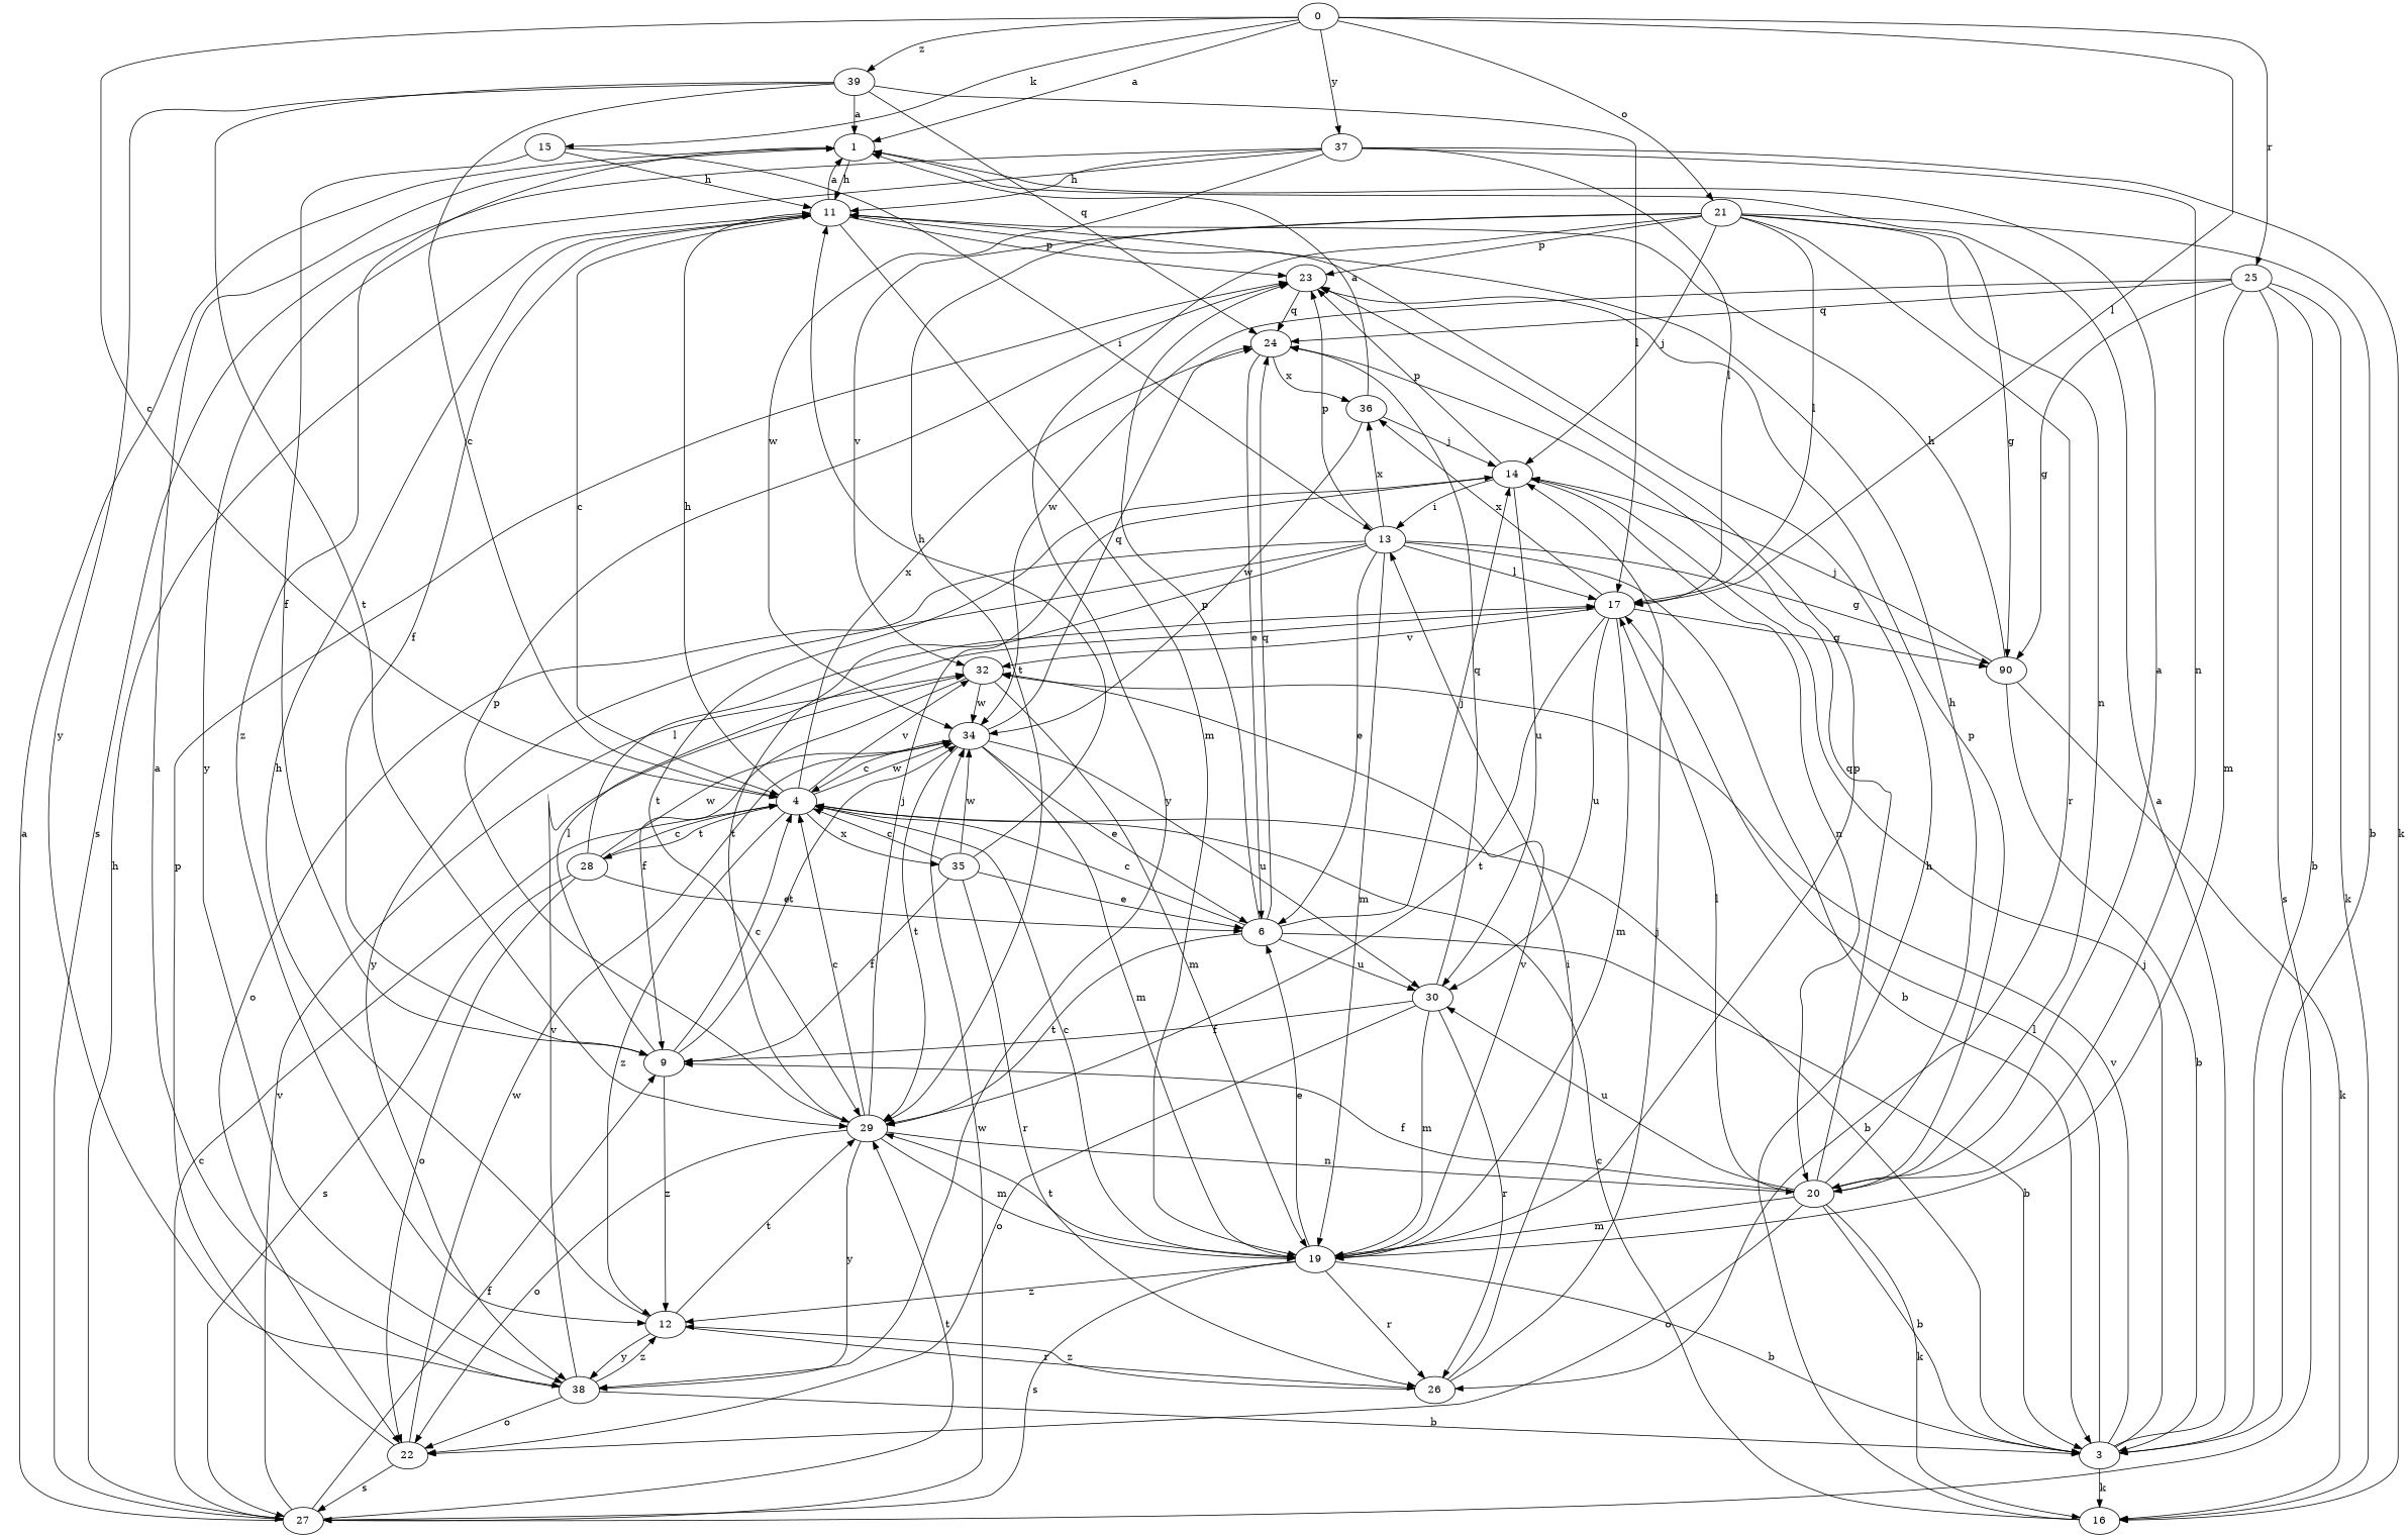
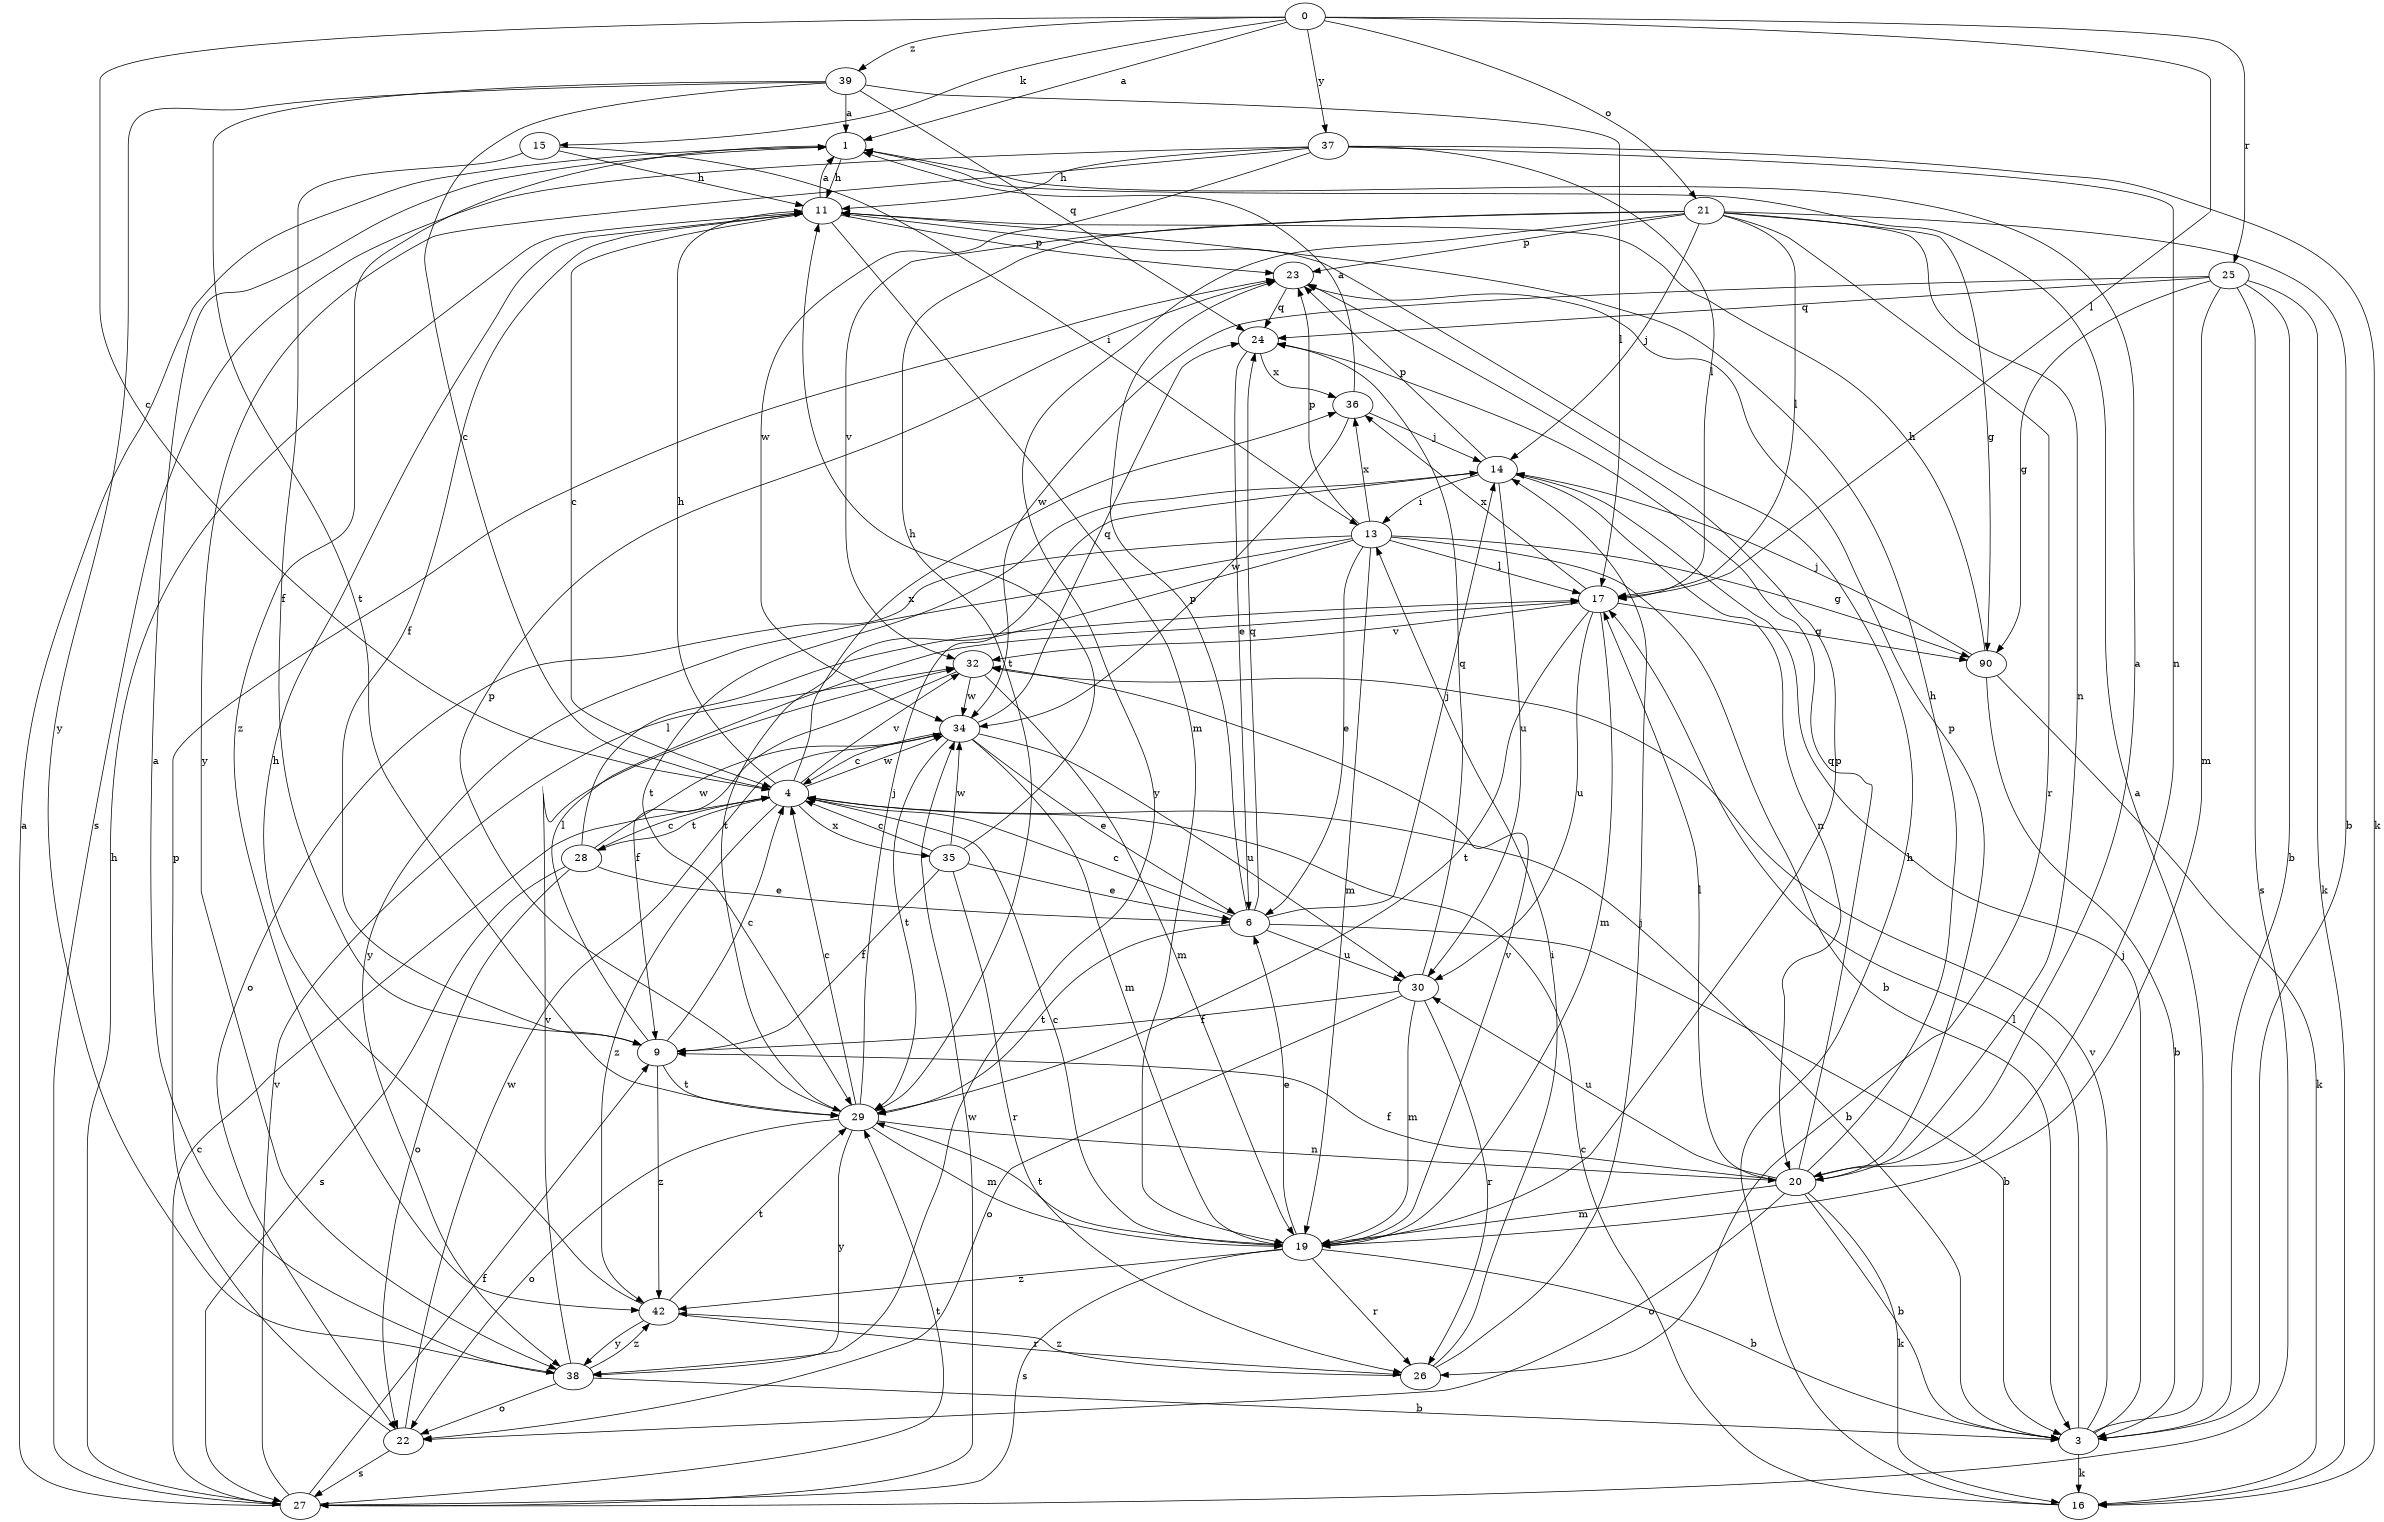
  strict digraph {
    0
    1
    4
    15
    17
    21
    25
    37
    39
    11
-   42 [label=12]
+   42
    3
    32
    28
    34
    35
    36
    9
    13
    29
    30
    n22 [label=90]
    19
    14
    23
    38
    20
    26
    16
    24
    27
    22
    n33 [label=6]
    0 -> 1 [label=a]
    0 -> 4 [label=c]
    0 -> 15 [label=k]
    0 -> 17 [label=l]
    0 -> 21 [label=o]
    0 -> 25 [label=r]
    0 -> 37 [label=y]
    0 -> 39 [label=z]
    1 -> 11 [label=h]
    1 -> 42 [label=z]
    4 -> 11 [label=h]
    4 -> 42 [label=z]
    4 -> 3 [label=b]
    4 -> 32 [label=v]
    4 -> 28 [label=t]
    4 -> 34 [label=w]
    4 -> 35 [label=x]
-   4 -> 24 [label=x]
+   4 -> 36 [label=x]
    15 -> 11 [label=h]
    15 -> 9 [label=f]
    15 -> 13 [label=i]
    17 -> 32 [label=v]
    17 -> 36 [label=x]
    17 -> 29 [label=t]
    17 -> 30 [label=u]
    17 -> n22 [label=g]
    17 -> 19 [label=m]
    21 -> 17 [label=l]
    21 -> 3 [label=b]
    21 -> 32 [label=v]
    21 -> 29 [label=t]
    21 -> n22 [label=g]
    21 -> 14 [label=j]
    21 -> 23 [label=p]
    21 -> 38 [label=y]
    21 -> 20 [label=n]
    21 -> 26 [label=r]
    25 -> 3 [label=b]
    25 -> 34 [label=w]
    25 -> n22 [label=g]
    25 -> 19 [label=m]
    25 -> 16 [label=k]
    25 -> 24 [label=q]
    25 -> 27 [label=s]
    37 -> 17 [label=l]
    37 -> 11 [label=h]
    37 -> 34 [label=w]
    37 -> 38 [label=y]
    37 -> 20 [label=n]
    37 -> 16 [label=k]
    37 -> 27 [label=s]
    39 -> 1 [label=a]
    39 -> 4 [label=c]
    39 -> 17 [label=l]
    39 -> 29 [label=t]
    39 -> 38 [label=y]
    39 -> 24 [label=q]
    11 -> 1 [label=a]
    11 -> 4 [label=c]
    11 -> 9 [label=f]
    11 -> 19 [label=m]
    11 -> 23 [label=p]
    42 -> 11 [label=h]
    42 -> 29 [label=t]
    42 -> 38 [label=y]
    42 -> 26 [label=r]
    3 -> 1 [label=a]
    3 -> 17 [label=l]
    3 -> 32 [label=v]
    3 -> 14 [label=j]
    3 -> 16 [label=k]
    32 -> 34 [label=w]
    32 -> 9 [label=f]
    32 -> 19 [label=m]
    28 -> 4 [label=c]
    28 -> 17 [label=l]
    28 -> 34 [label=w]
    28 -> 27 [label=s]
    28 -> 22 [label=o]
    28 -> n33 [label=e]
    34 -> 4 [label=c]
    34 -> 29 [label=t]
    34 -> 30 [label=u]
    34 -> 19 [label=m]
    34 -> 24 [label=q]
    34 -> n33 [label=e]
    35 -> 4 [label=c]
    35 -> 11 [label=h]
    35 -> 34 [label=w]
    35 -> 9 [label=f]
    35 -> 26 [label=r]
    35 -> n33 [label=e]
    36 -> 1 [label=a]
    36 -> 34 [label=w]
    36 -> 14 [label=j]
    9 -> 4 [label=c]
    9 -> 17 [label=l]
    9 -> 42 [label=z]
-   9 -> 34 [label=t]
+   9 -> 29 [label=t]
    13 -> 17 [label=l]
    13 -> 3 [label=b]
    13 -> 36 [label=x]
    13 -> 29 [label=t]
    13 -> n22 [label=g]
    13 -> 19 [label=m]
    13 -> 23 [label=p]
    13 -> 38 [label=y]
    13 -> 22 [label=o]
    13 -> n33 [label=e]
    29 -> 4 [label=c]
    29 -> 19 [label=m]
    29 -> 14 [label=j]
    29 -> 23 [label=p]
    29 -> 38 [label=y]
    29 -> 20 [label=n]
    29 -> 22 [label=o]
    30 -> 9 [label=f]
    30 -> 19 [label=m]
    30 -> 26 [label=r]
    30 -> 24 [label=q]
    30 -> 22 [label=o]
    n22 -> 11 [label=h]
    n22 -> 3 [label=b]
    n22 -> 14 [label=j]
    n22 -> 16 [label=k]
    19 -> 4 [label=c]
    19 -> 42 [label=z]
    19 -> 3 [label=b]
    19 -> 32 [label=v]
    19 -> 29 [label=t]
    19 -> 23 [label=p]
    19 -> 26 [label=r]
    19 -> 27 [label=s]
    19 -> n33 [label=e]
    14 -> 13 [label=i]
    14 -> 29 [label=t]
    14 -> 30 [label=u]
    14 -> 23 [label=p]
    14 -> 20 [label=n]
    23 -> 24 [label=q]
    38 -> 1 [label=a]
    38 -> 42 [label=z]
    38 -> 3 [label=b]
    38 -> 32 [label=v]
    38 -> 22 [label=o]
    20 -> 1 [label=a]
    20 -> 17 [label=l]
    20 -> 11 [label=h]
    20 -> 3 [label=b]
    20 -> 9 [label=f]
    20 -> 30 [label=u]
    20 -> 19 [label=m]
    20 -> 23 [label=p]
    20 -> 16 [label=k]
    20 -> 24 [label=q]
    20 -> 22 [label=o]
    26 -> 42 [label=z]
    26 -> 13 [label=i]
    26 -> 14 [label=j]
    16 -> 4 [label=c]
    16 -> 11 [label=h]
    24 -> 36 [label=x]
    24 -> n33 [label=e]
    27 -> 1 [label=a]
    27 -> 4 [label=c]
    27 -> 11 [label=h]
    27 -> 32 [label=v]
    27 -> 34 [label=w]
    27 -> 9 [label=f]
    27 -> 29 [label=t]
    22 -> 34 [label=w]
    22 -> 23 [label=p]
    22 -> 27 [label=s]
    n33 -> 4 [label=c]
    n33 -> 3 [label=b]
    n33 -> 29 [label=t]
    n33 -> 30 [label=u]
    n33 -> 14 [label=j]
    n33 -> 23 [label=p]
    n33 -> 24 [label=q]
  }
